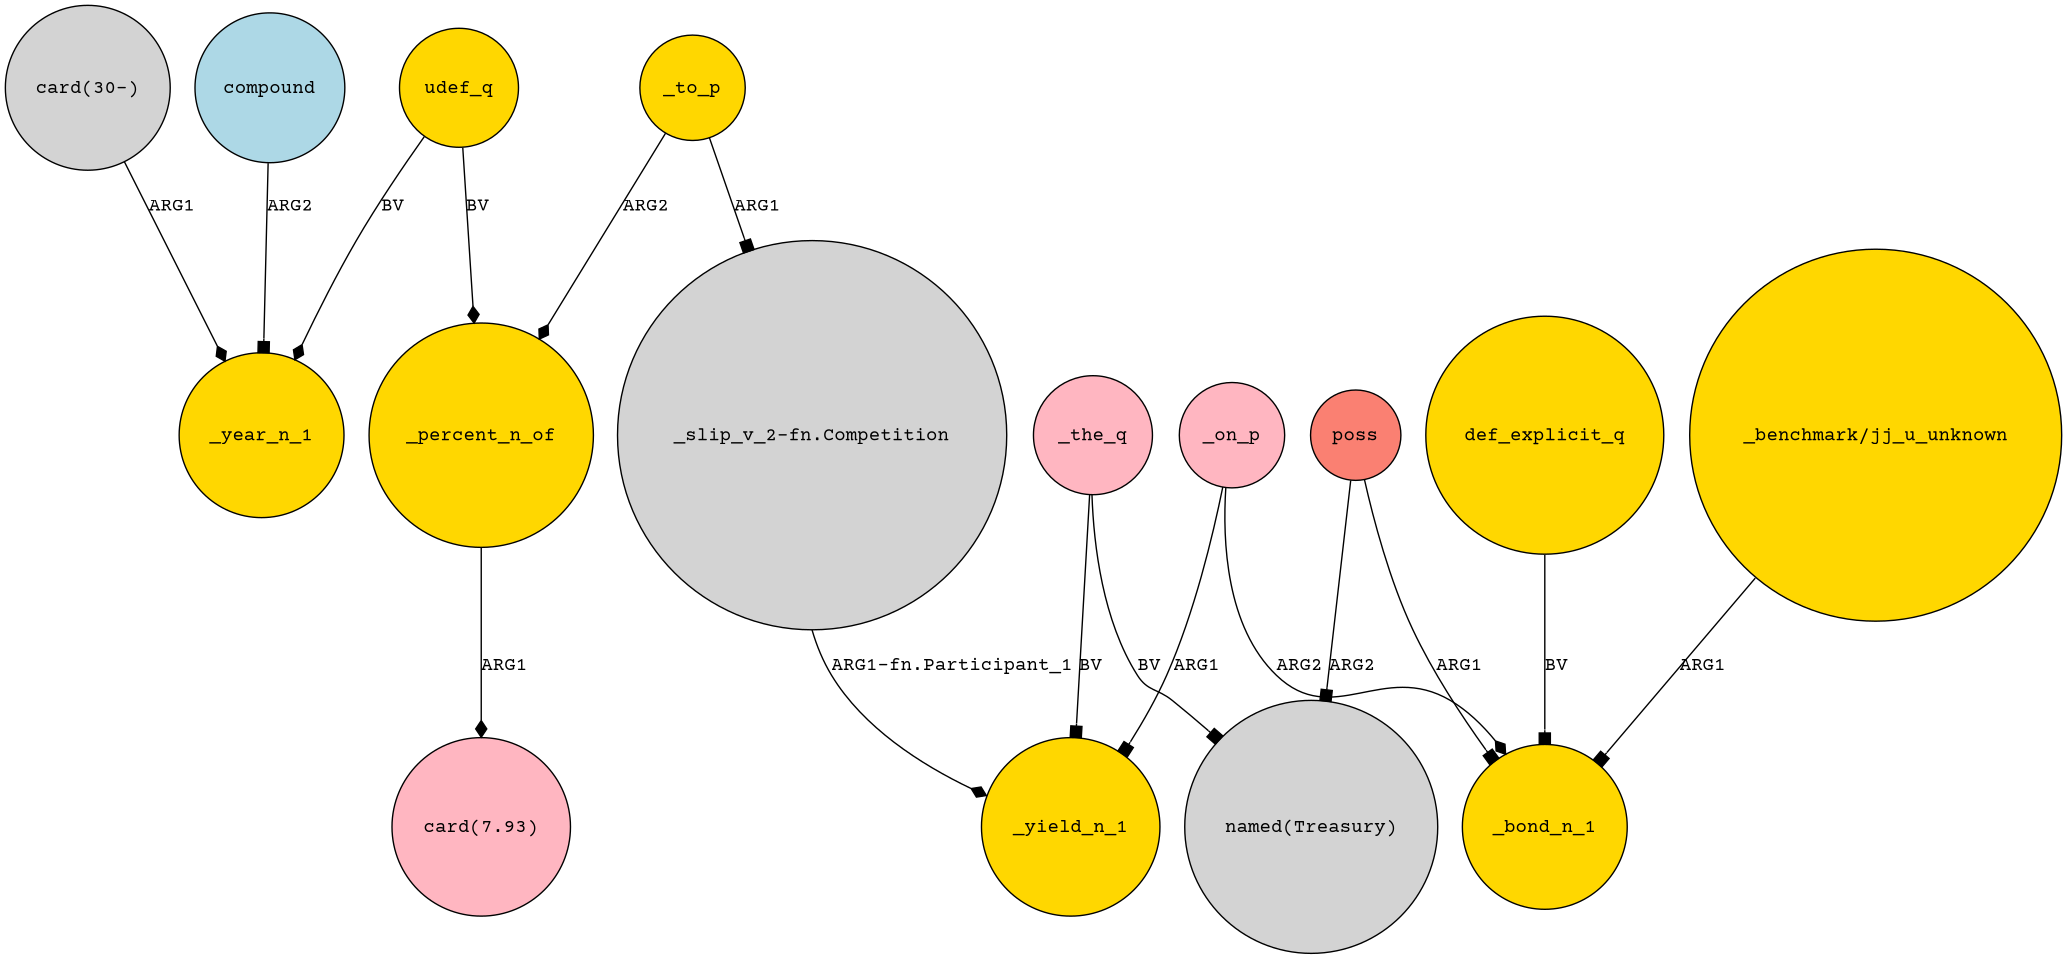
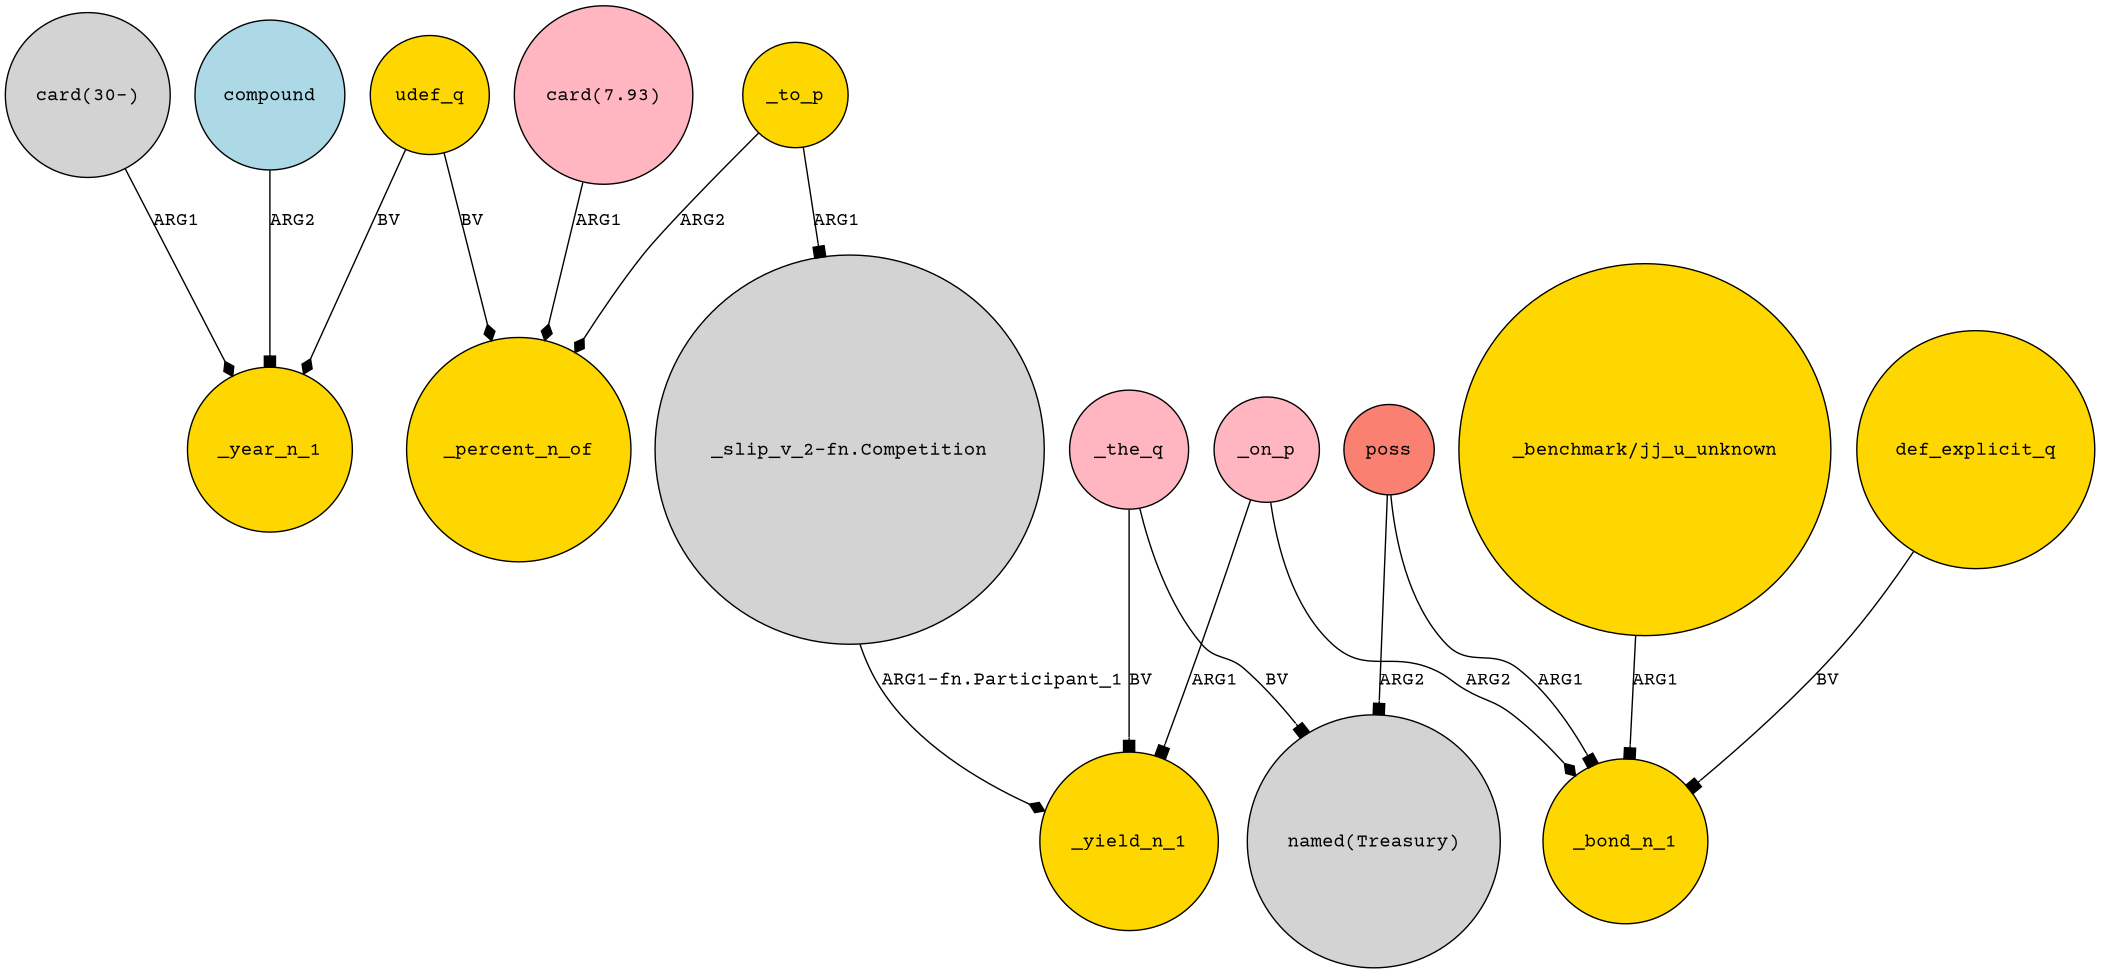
  digraph {
    fontname="Courier Prime"
    node [fillcolor=gold fontname="Courier Prime" shape=circle style=filled]
    edge [arrowhead=box fontname="Courier Prime"]
    "card(30-)" [fillcolor=lightgrey]
    _year_n_1
    _the_q [fillcolor=lightpink]
    "named(Treasury)" [fillcolor=lightgrey]
    _yield_n_1
    udef_q
    _percent_n_of
    _to_p
    "_slip_v_2-fn.Competition" [fillcolor=lightgrey]
    poss [fillcolor=salmon]
    _bond_n_1
    "_benchmark/jj_u_unknown"
    compound [fillcolor=lightblue]
    _on_p [fillcolor=lightpink]
    def_explicit_q
    "card(7.93)" [fillcolor=lightpink]
    "card(30-)" -> _year_n_1 [arrowhead=diamond label=ARG1]
    _the_q -> "named(Treasury)" [label=BV]
    _the_q -> _yield_n_1 [label=BV]
    udef_q -> _year_n_1 [arrowhead=diamond label=BV]
    udef_q -> _percent_n_of [arrowhead=diamond label=BV]
    _to_p -> _percent_n_of [arrowhead=diamond label=ARG2]
    _to_p -> "_slip_v_2-fn.Competition" [label=ARG1]
    "_slip_v_2-fn.Competition" -> _yield_n_1 [arrowhead=diamond label="ARG1-fn.Participant_1"]
    poss -> "named(Treasury)" [label=ARG2]
    poss -> _bond_n_1 [label=ARG1]
    "_benchmark/jj_u_unknown" -> _bond_n_1 [label=ARG1]
    compound -> _year_n_1 [label=ARG2]
    _on_p -> _yield_n_1 [label=ARG1]
    _on_p -> _bond_n_1 [arrowhead=diamond label=ARG2]
    def_explicit_q -> _bond_n_1 [label=BV]
-   _percent_n_of -> "card(7.93)" [arrowhead=diamond label=ARG1]
+   "card(7.93)" -> _percent_n_of [arrowhead=diamond label=ARG1]
  }
